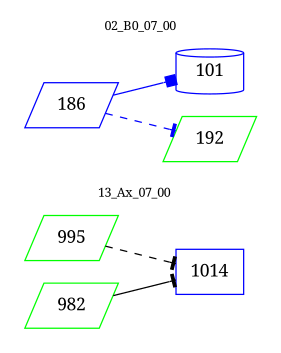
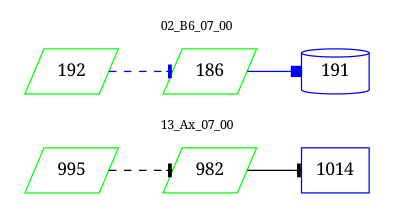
  digraph {
    fontname="Noto Serif"
    rankdir=LR
    node [color=green fontname="Noto Serif" shape=parallelogram]
    edge [arrowhead=tee color=black fontname="Noto Serif" style=dashed]
    n1 [label=995]
    n2 [label=982]
    n3 [color=blue label=1014 shape=box]
    n4 [label=192]
-   n5 [color=blue label=186]
-   n6 [color=blue label=101 shape=cylinder]
+   n5 [label=186]
+   n6 [color=blue label=191 shape=cylinder]
    subgraph cluster_1 {
      color=white
      fontsize=10
      label="13_Ax_07_00"
      n1
      n2
      n3
    }
    subgraph cluster_2 {
      color=white
      fontsize=10
-     label="02_B0_07_00"
+     label="02_B6_07_00"
      n4
      n5
      n6
    }
-   n1 -> n3
+   n1 -> n2
    n2 -> n3 [style=solid]
-   n5 -> n4 [color=blue]
+   n4 -> n5 [color=blue]
    n5 -> n6 [arrowhead=box color=blue style=solid]
  }
